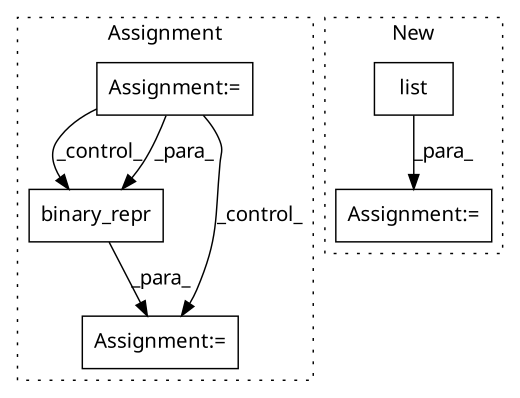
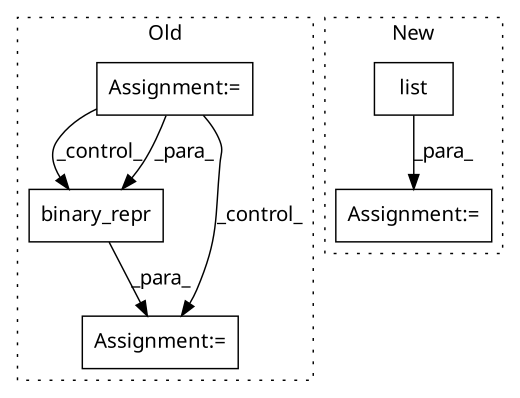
  digraph {
    fontname="Noto Sans"
    node [a=7 shape=box fontname="Noto Sans"]
    edge [fontname="Noto Sans"]
    n1 [a=32 l="12,1" label=binary_repr s="4284,4299"]
    n2 [l="57,2" label="Assignment:=" s="4183,4260"]
    n3 [l=1 label="Assignment:=" s=4362]
    n4 [a=32 l="5,1" label=list s="4291,4309"]
    n5 [l=35 label="Assignment:=" s=4284]
    subgraph cluster_1 {
-     label=Assignment
+     label=Old
      style=dotted
      n1
      n2
      n3
    }
    subgraph cluster_2 {
      label=New
      style=dotted
      n4
      n5
    }
    n1 -> n3 [label=_para_]
    n2 -> n1 [label=_control_]
    n2 -> n1 [label=_para_]
    n2 -> n3 [label=_control_]
    n4 -> n5 [label=_para_]
  }
